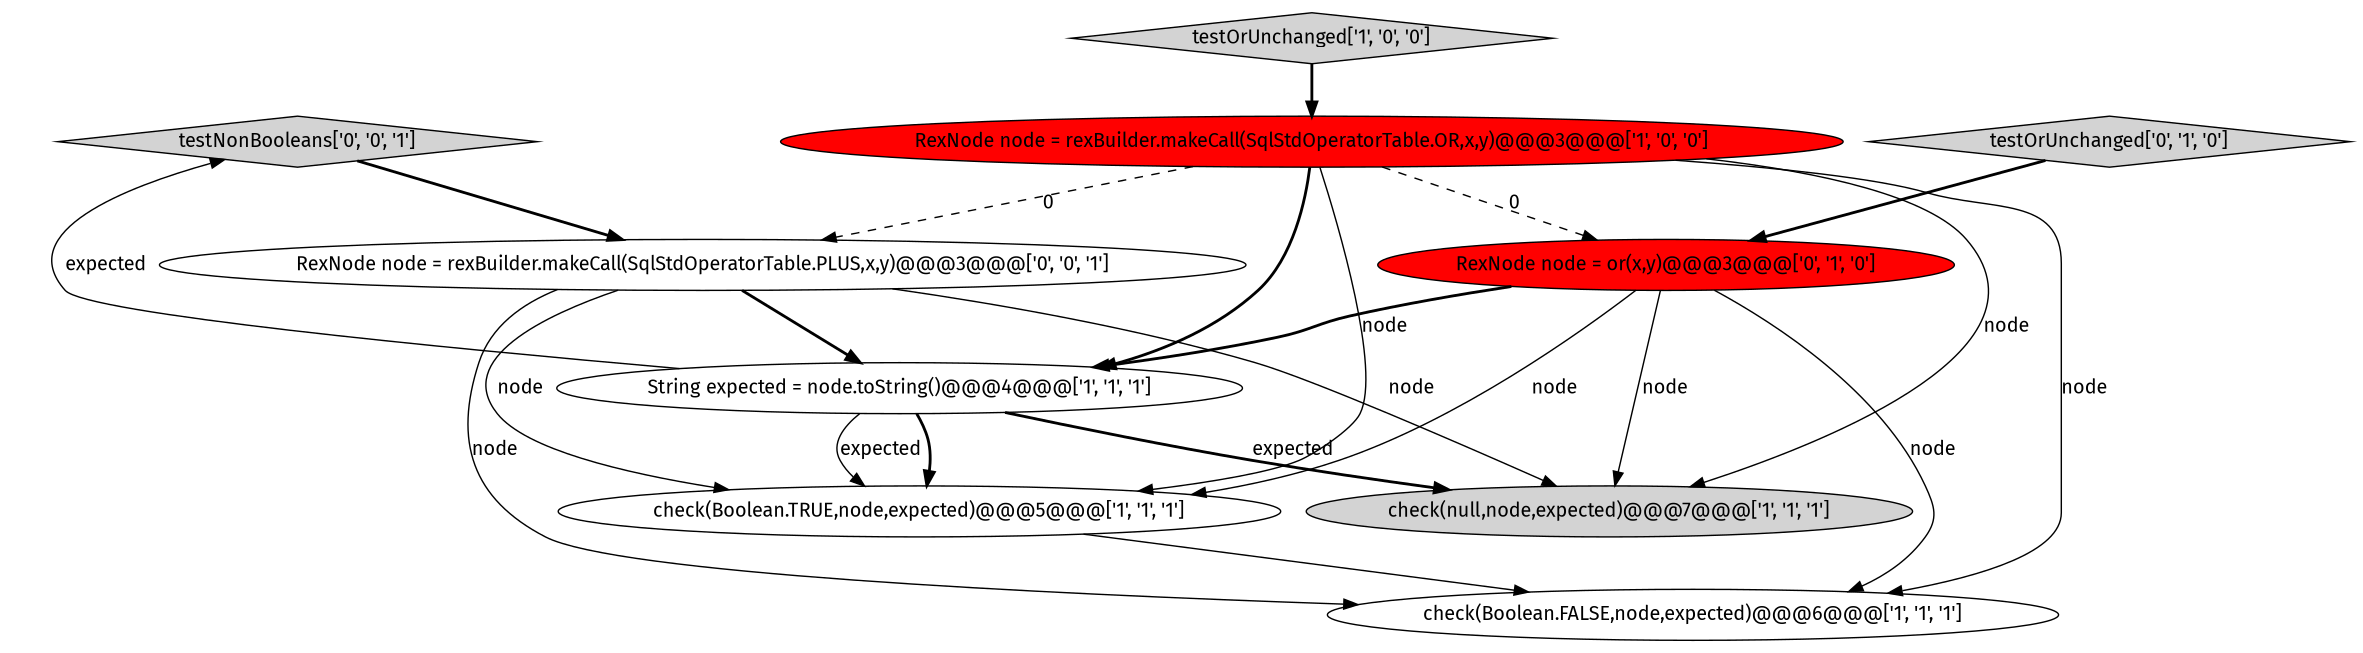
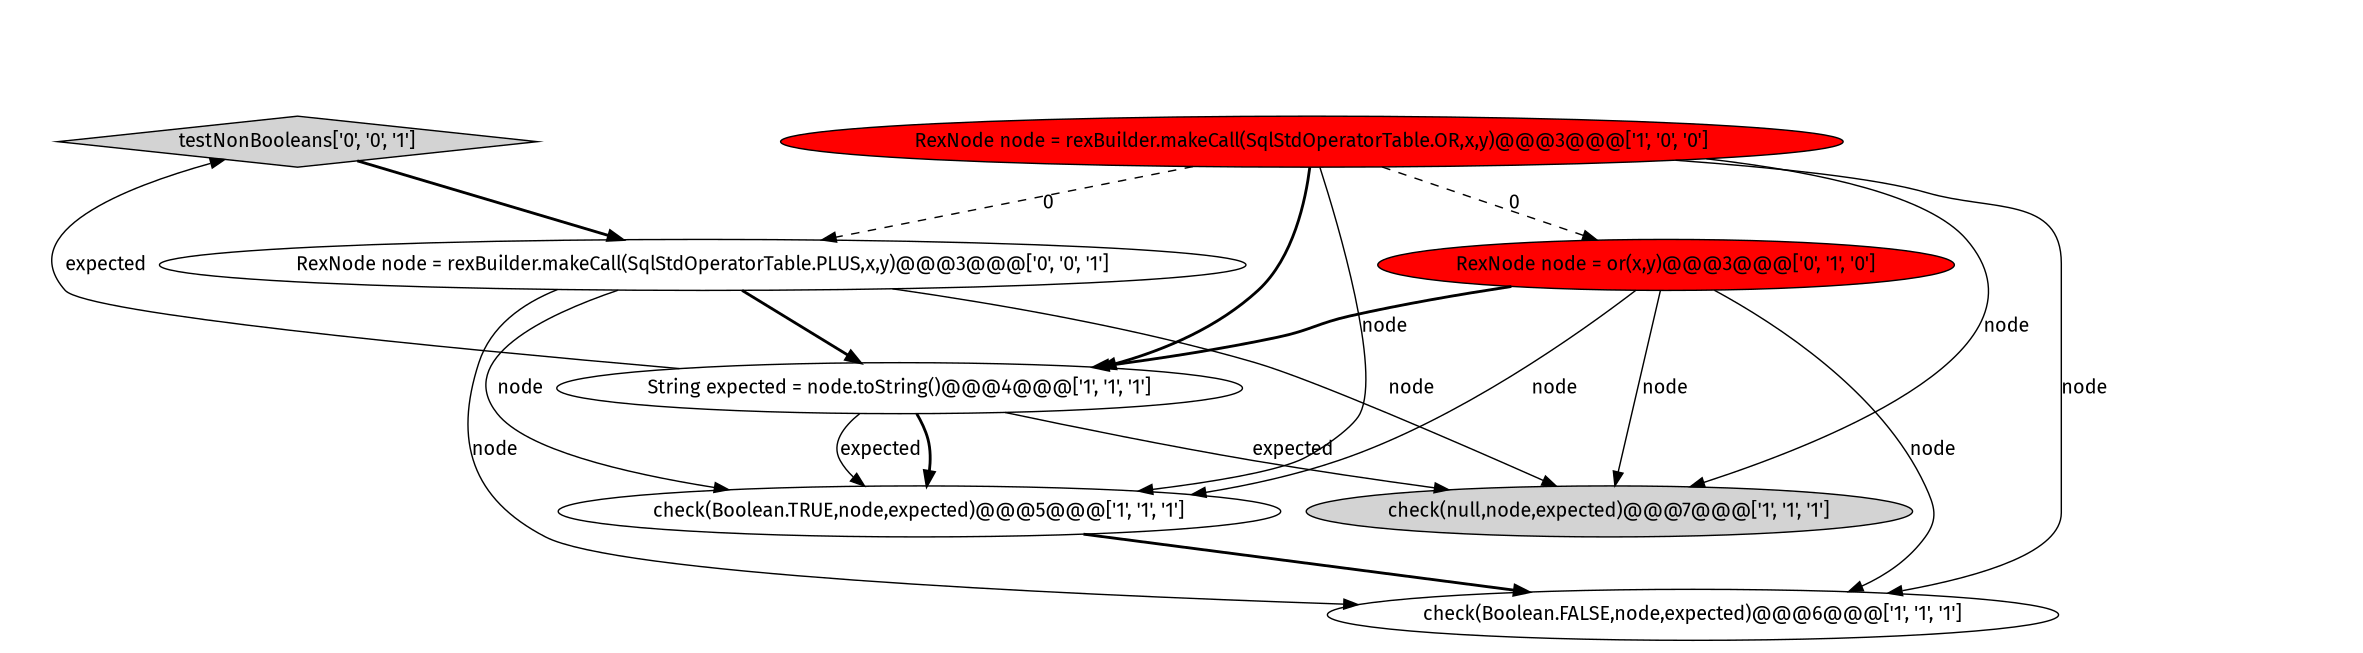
  digraph {
    fontname="Fira Sans"
    node [fillcolor=lightgray fontname="Fira Sans" shape=ellipse style=filled]
    edge [fontname="Fira Sans" style=solid]
    n1 [label="testNonBooleans['0', '0', '1']" shape=diamond]
    n2 [fillcolor=white label="RexNode node = rexBuilder.makeCall(SqlStdOperatorTable.PLUS,x,y)@@@3@@@['0', '0', '1']"]
    n3 [label="check(null,node,expected)@@@7@@@['1', '1', '1']"]
    n4 [fillcolor=white label="check(Boolean.FALSE,node,expected)@@@6@@@['1', '1', '1']"]
    n5 [fillcolor=white label="String expected = node.toString()@@@4@@@['1', '1', '1']"]
    n6 [fillcolor=white label="check(Boolean.TRUE,node,expected)@@@5@@@['1', '1', '1']"]
-   n7 [label="testOrUnchanged['1', '0', '0']" shape=diamond]
    n8 [fillcolor=red label="RexNode node = rexBuilder.makeCall(SqlStdOperatorTable.OR,x,y)@@@3@@@['1', '0', '0']"]
    n9 [fillcolor=red label="RexNode node = or(x,y)@@@3@@@['0', '1', '0']"]
-   n10 [label="testOrUnchanged['0', '1', '0']" shape=diamond]
    n1 -> n2 [style=bold]
    n2 -> n3 [label="node"]
    n2 -> n4 [label="node"]
    n2 -> n5 [style=bold]
    n2 -> n6 [label="node"]
    n5 -> n1 [label=expected]
-   n5 -> n3 [label=expected style=bold]
+   n5 -> n3 [label=expected]
    n5 -> n6 [style=bold]
    n5 -> n6 [label=expected]
-   n6 -> n4
-   n7 -> n8 [style=bold]
+   n6 -> n4 [style=bold]
    n8 -> n2 [label=0 style=dashed]
    n8 -> n3 [label="node"]
    n8 -> n4 [label="node"]
    n8 -> n5 [style=bold]
    n8 -> n6 [label="node"]
    n8 -> n9 [label=0 style=dashed]
    n9 -> n3 [label="node"]
    n9 -> n4 [label="node"]
    n9 -> n5 [style=bold]
    n9 -> n6 [label="node"]
-   n10 -> n9 [style=bold]
  }
